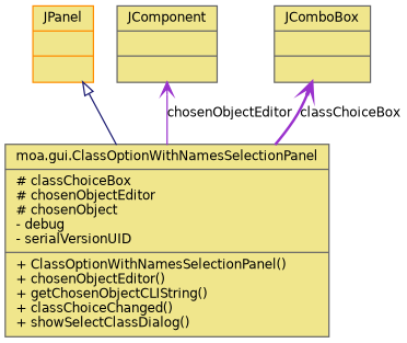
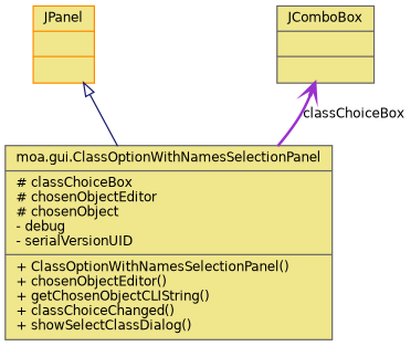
  digraph {
    node [color=gray40 fillcolor=khaki fontname=Helvetica fontsize=10 shape=record style=filled]
    edge [arrowtail=open color=darkorchid3 dir=back fontname=Helvetica fontsize=10 labelfontname=Helvetica labelfontsize=10 style=solid]
    n1 [fontcolor=black height=0.2 label="{moa.gui.ClassOptionWithNamesSelectionPanel\n|# classChoiceBox\l# chosenObjectEditor\l# chosenObject\l- debug\l- serialVersionUID\l|+ ClassOptionWithNamesSelectionPanel()\l+ chosenObjectEditor()\l+ getChosenObjectCLIString()\l+ classChoiceChanged()\l+ showSelectClassDialog()\l}" width=0.4]
    n2 [color=darkorange height=0.2 label="{JPanel\n||}" width=0.4]
-   n3 [height=0.2 label="{JComponent\n||}" width=0.4]
    n4 [height=0.2 label="{JComboBox\n||}" width=0.4]
    n2 -> n1 [arrowtail=empty color=midnightblue]
-   n3 -> n1 [label=chosenObjectEditor]
    n4 -> n1 [label=classChoiceBox style=bold]
  }
